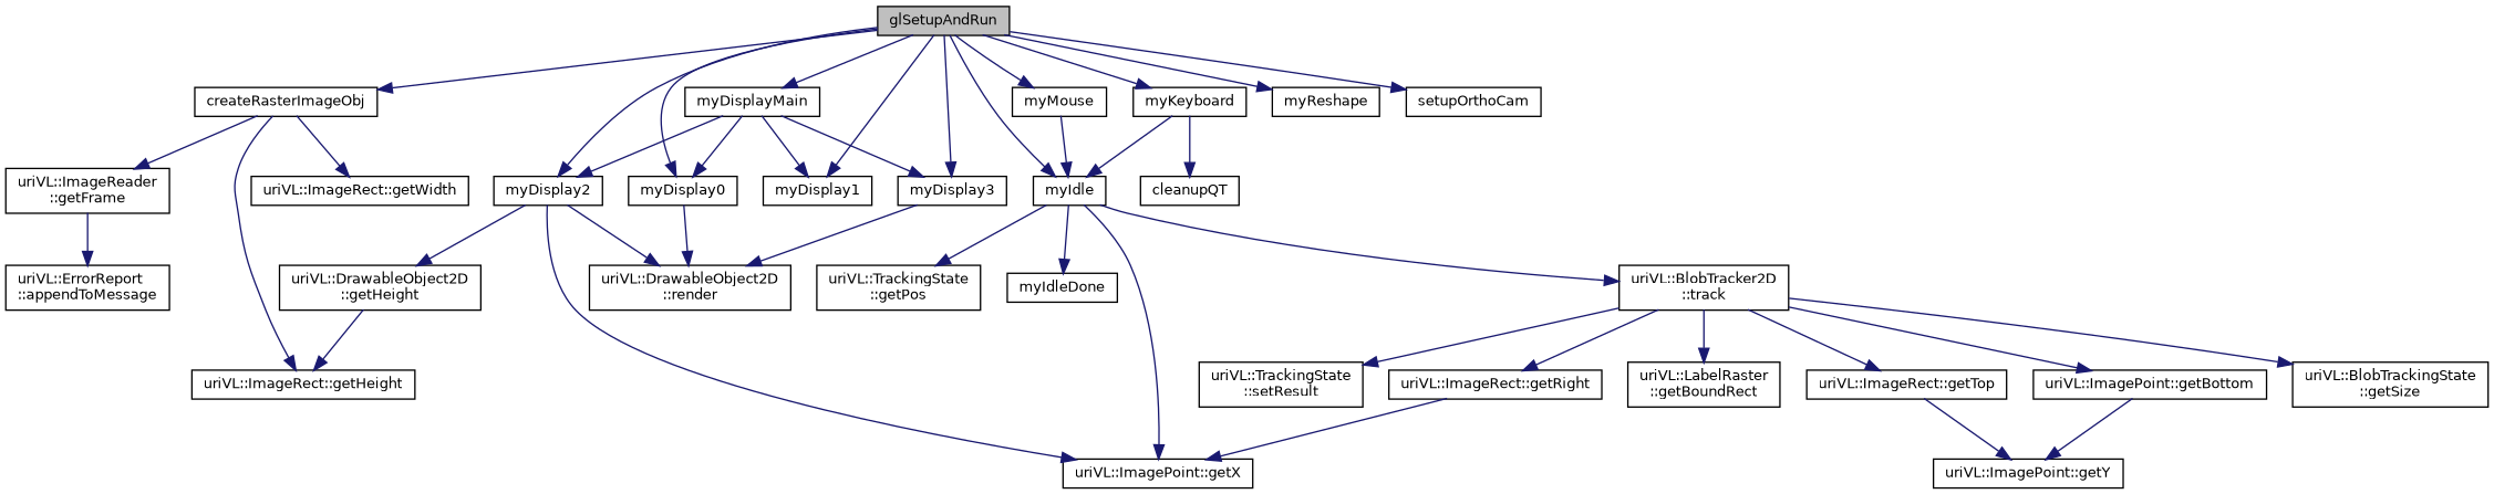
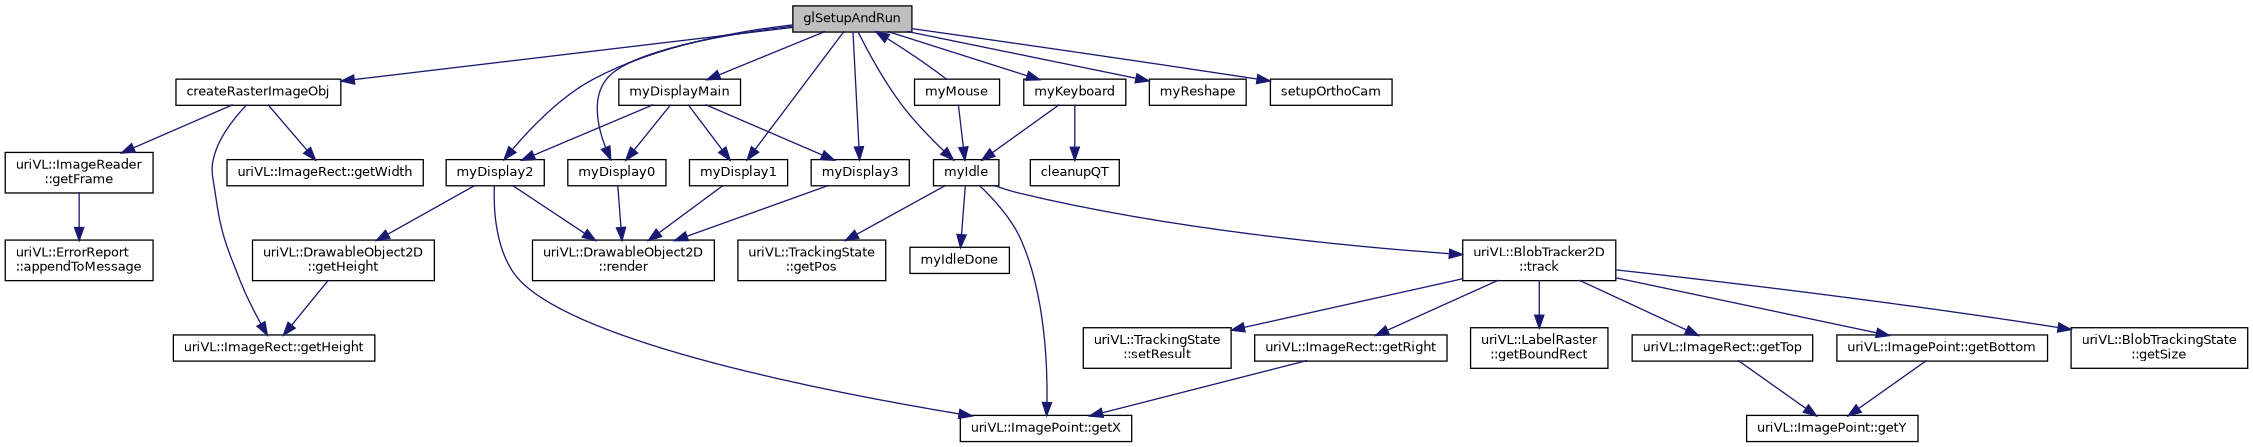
  digraph {
    fontname="DejaVu Sans"
    rankdir=TB
    node [color=black fillcolor=white fontname="DejaVu Sans" fontsize=10 shape=record style=filled]
    edge [color=midnightblue fontname="DejaVu Sans" fontsize=10 labelfontname=Helvetica labelfontsize=10 style=solid]
    n1 [fillcolor=grey75 fontcolor=black height=0.2 label=glSetupAndRun width=0.4]
    n2 [height=0.2 label=createRasterImageObj width=0.4]
    n3 [height=0.2 label=myDisplay0 width=0.4]
    n4 [height=0.2 label=myDisplay1 width=0.4]
    n5 [height=0.2 label=myDisplay2 width=0.4]
    n6 [height=0.2 label=myDisplay3 width=0.4]
    n7 [height=0.2 label=myDisplayMain width=0.4]
    n8 [height=0.2 label=myIdle width=0.4]
    n9 [height=0.2 label=myKeyboard width=0.4]
    n10 [height=0.2 label=myMouse width=0.4]
    n11 [height=0.2 label=myReshape width=0.4]
    n12 [height=0.2 label=setupOrthoCam width=0.4]
    n13 [height=0.2 label="uriVL::ImageReader\l::getFrame" width=0.4]
    n14 [height=0.2 label="uriVL::ImageRect::getHeight" width=0.4]
    n15 [height=0.2 label="uriVL::ImageRect::getWidth" width=0.4]
    n16 [height=0.2 label="uriVL::DrawableObject2D\l::render" width=0.4]
    n17 [height=0.2 label="uriVL::DrawableObject2D\l::getHeight" width=0.4]
    n18 [height=0.2 label="uriVL::ImagePoint::getX" width=0.4]
    n19 [height=0.2 label="uriVL::BlobTracker2D\l::track" width=0.4]
    n20 [height=0.2 label="uriVL::TrackingState\l::getPos" width=0.4]
    n21 [height=0.2 label=myIdleDone width=0.4]
    n22 [height=0.2 label=cleanupQT width=0.4]
    n23 [height=0.2 label="uriVL::ErrorReport\l::appendToMessage" width=0.4]
    n24 [height=0.2 label="uriVL::ImagePoint::getY" width=0.4]
    n25 [height=0.2 label="uriVL::LabelRaster\l::getBoundRect" width=0.4]
    n26 [height=0.2 label="uriVL::ImageRect::getRight" width=0.4]
    n27 [height=0.2 label="uriVL::ImagePoint::getBottom" width=0.4]
    n28 [height=0.2 label="uriVL::ImageRect::getTop" width=0.4]
    n29 [height=0.2 label="uriVL::BlobTrackingState\l::getSize" width=0.4]
    n30 [height=0.2 label="uriVL::TrackingState\l::setResult" width=0.4]
    n1 -> n2
    n1 -> n3
    n1 -> n4
    n1 -> n5
    n1 -> n6
    n1 -> n7
    n1 -> n8
    n1 -> n9
-   n1 -> n10
+   n10 -> n1
    n1 -> n11
    n1 -> n12
    n2 -> n13
    n2 -> n14
    n2 -> n15
    n3 -> n16
+   n4 -> n16
    n5 -> n16
    n5 -> n17
    n5 -> n18
    n6 -> n16
    n7 -> n3
    n7 -> n4
    n7 -> n5
    n7 -> n6
    n8 -> n18
    n8 -> n19
    n8 -> n20
    n8 -> n21
    n9 -> n8
    n9 -> n22
    n10 -> n8
    n13 -> n23
    n17 -> n14
    n19 -> n25
    n19 -> n26
    n19 -> n27
    n19 -> n28
    n19 -> n29
    n19 -> n30
    n26 -> n18
    n27 -> n24
    n28 -> n24
  }
